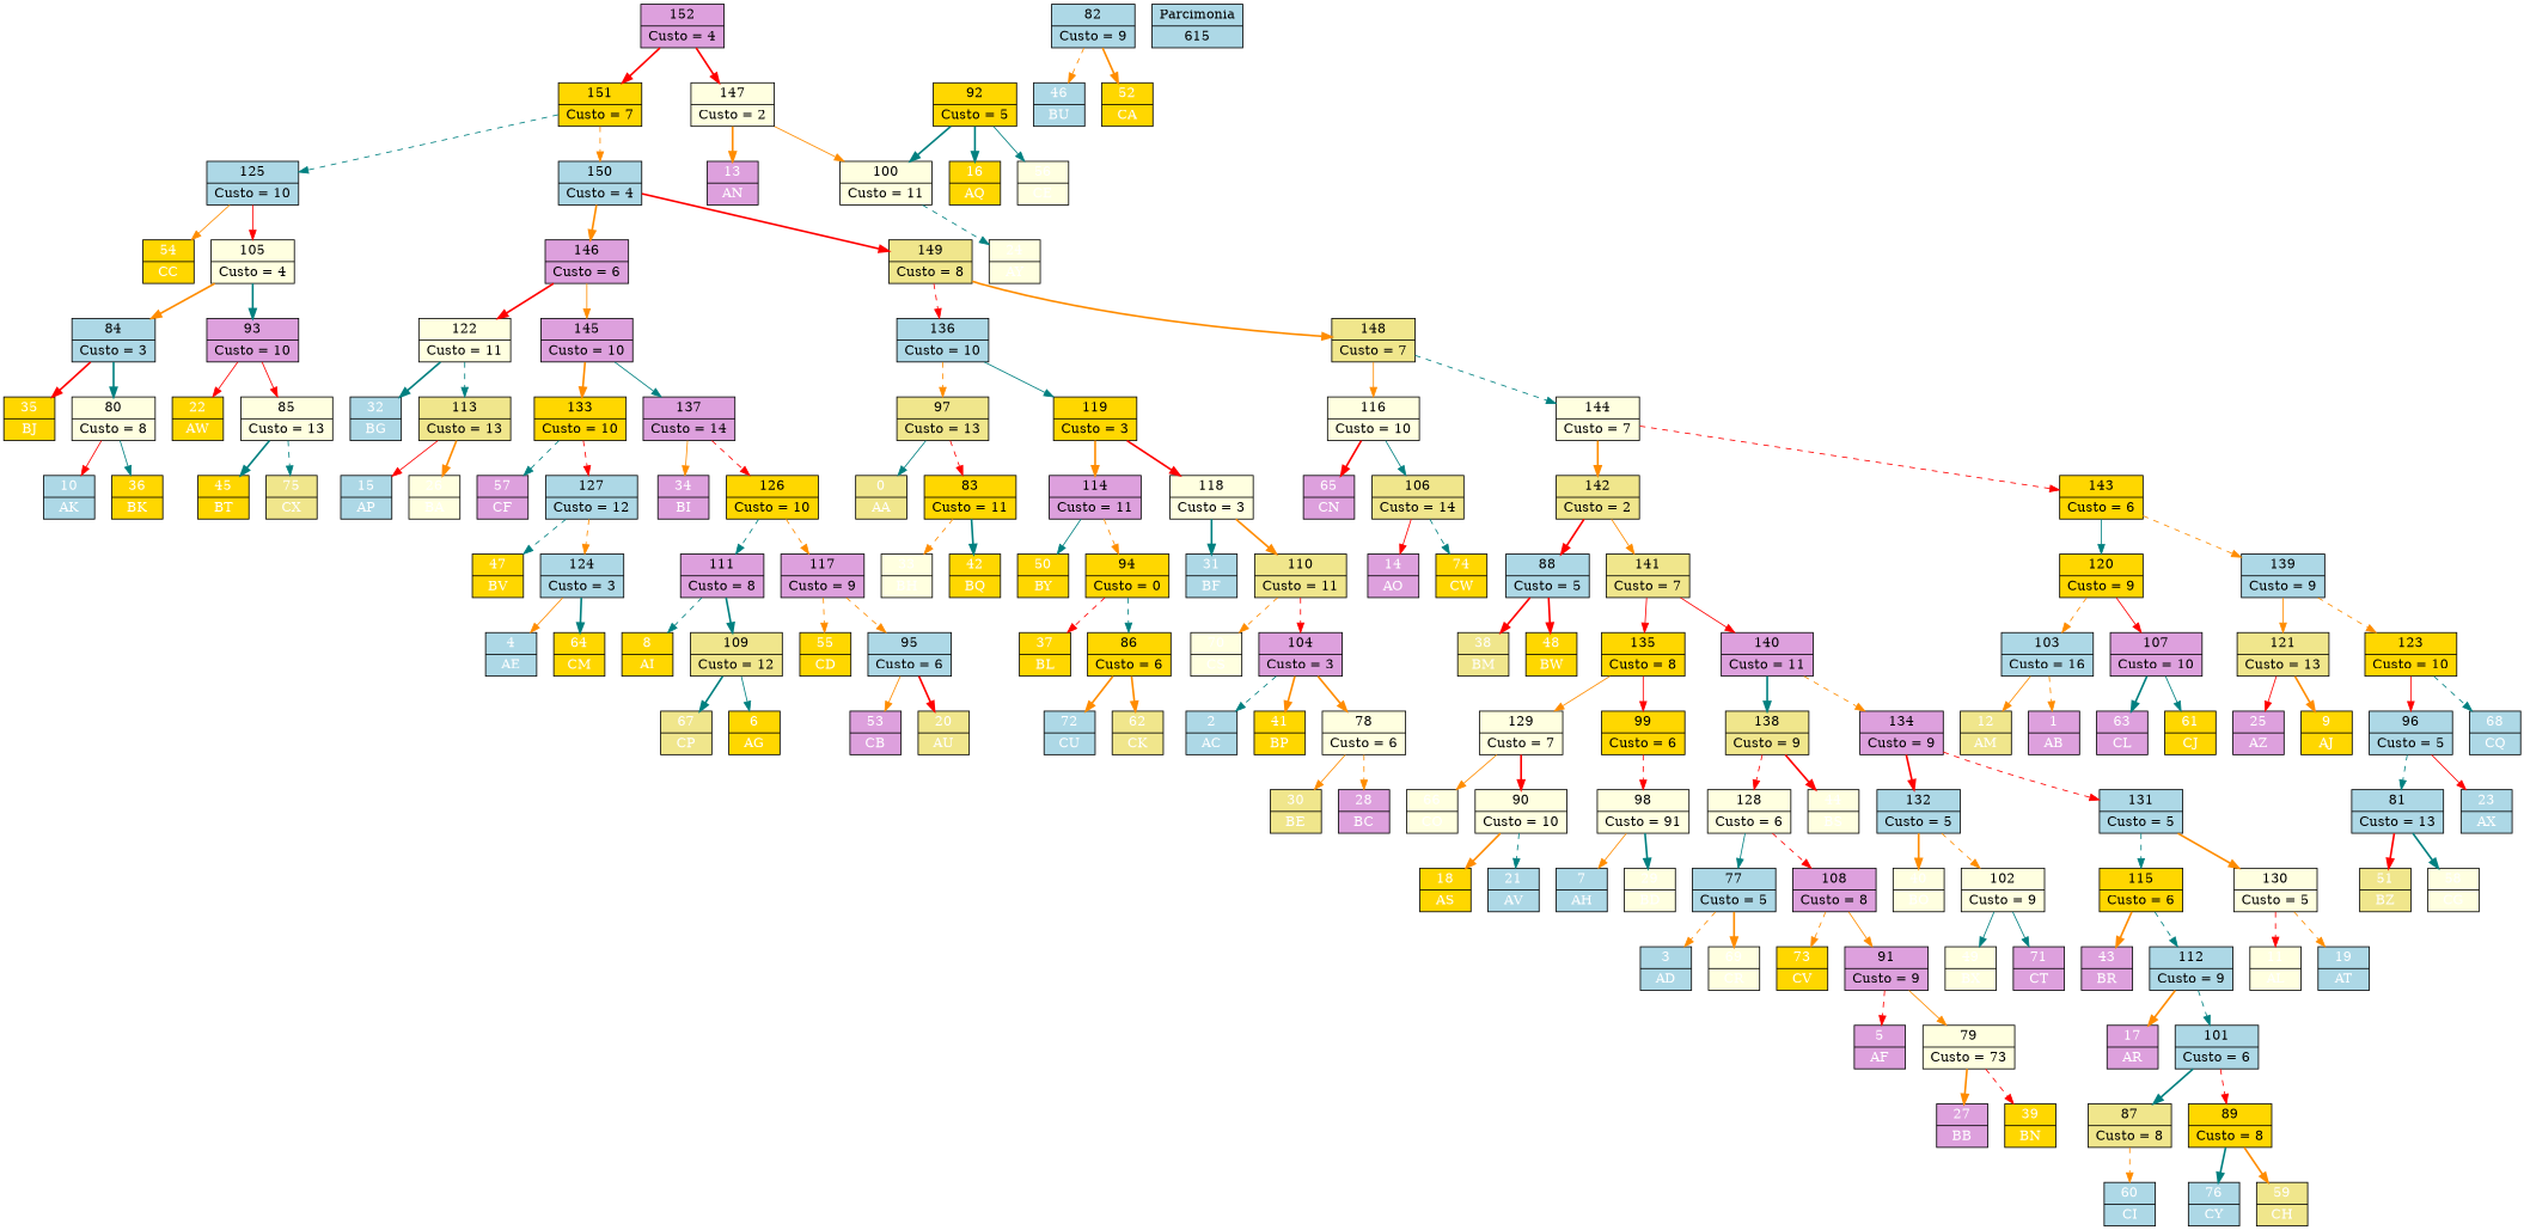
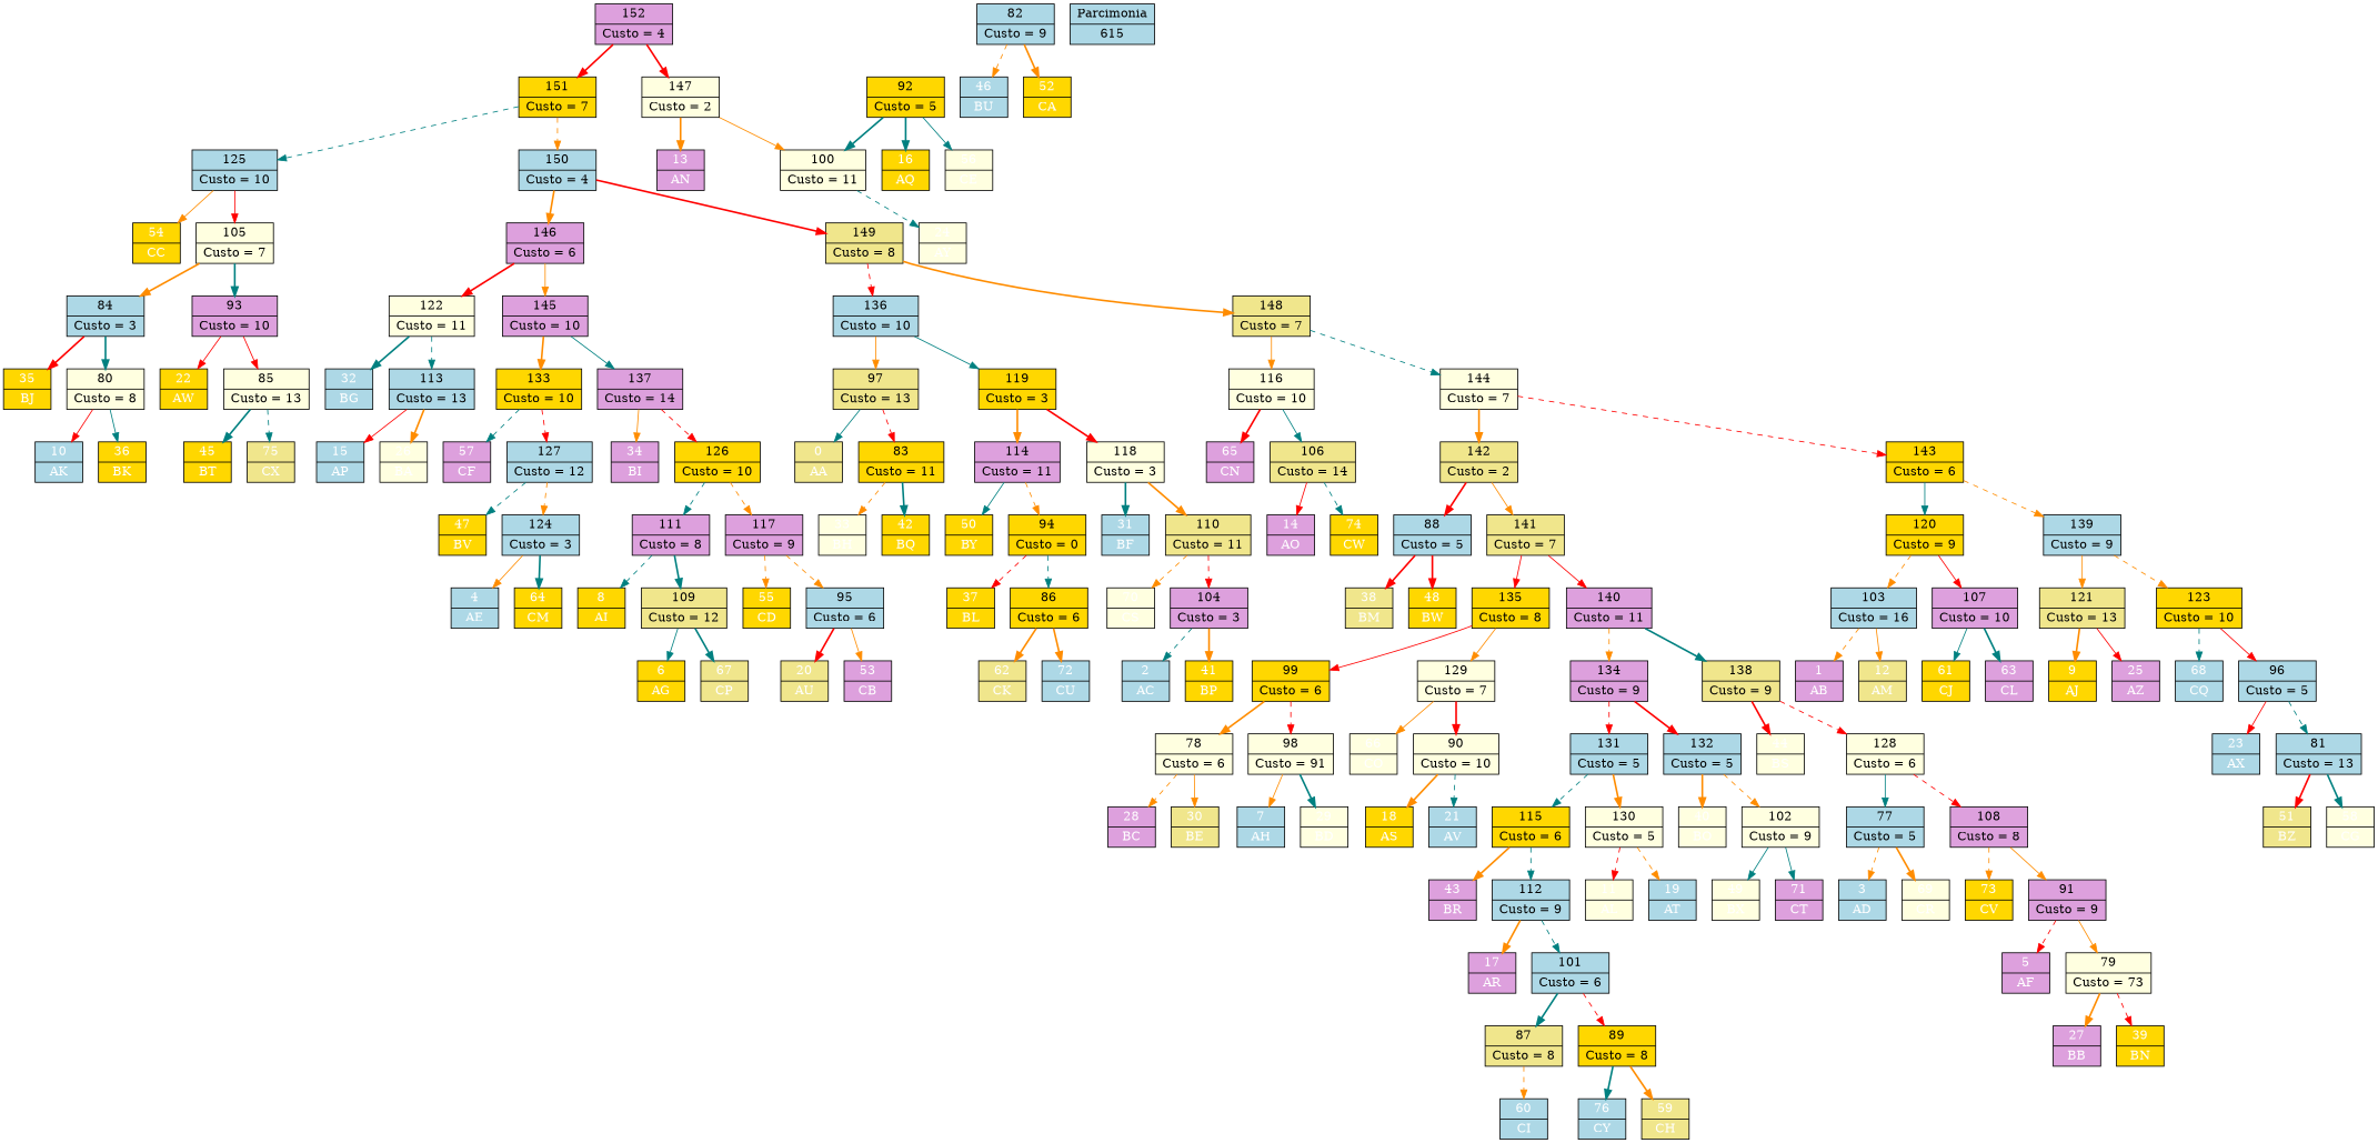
  digraph {
    node [fillcolor=gold shape=record style=filled]
    edge [color=darkorange style=bold]
    n1 [color=black fillcolor=khaki fontcolor=white fontsize=14 height=0.5 label="{0 | AA}"]
    n2 [color=black fillcolor=plum fontcolor=white fontsize=14 height=0.5 label="{1 | AB}"]
    n3 [color=black fillcolor=lightblue fontcolor=white fontsize=14 height=0.5 label="{2 | AC}"]
    n4 [color=black fillcolor=lightblue fontcolor=white fontsize=14 height=0.5 label="{3 | AD}"]
    n5 [color=black fillcolor=lightblue fontcolor=white fontsize=14 height=0.5 label="{4 | AE}"]
    n6 [color=black fillcolor=plum fontcolor=white fontsize=14 height=0.5 label="{5 | AF}"]
    n7 [color=black fontcolor=white fontsize=14 height=0.5 label="{6 | AG}"]
    n8 [color=black fillcolor=lightblue fontcolor=white fontsize=14 height=0.5 label="{7 | AH}"]
    n9 [color=black fontcolor=white fontsize=14 height=0.5 label="{8 | AI}"]
    n10 [color=black fontcolor=white fontsize=14 height=0.5 label="{9 | AJ}"]
    n11 [color=black fillcolor=lightblue fontcolor=white fontsize=14 height=0.5 label="{10 | AK}"]
    n12 [color=black fillcolor=lightyellow fontcolor=white fontsize=14 height=0.5 label="{11 | AL}"]
    n13 [color=black fillcolor=khaki fontcolor=white fontsize=14 height=0.5 label="{12 | AM}"]
    n14 [color=black fillcolor=plum fontcolor=white fontsize=14 height=0.5 label="{13 | AN}"]
    n15 [color=black fillcolor=plum fontcolor=white fontsize=14 height=0.5 label="{14 | AO}"]
    n16 [color=black fillcolor=lightblue fontcolor=white fontsize=14 height=0.5 label="{15 | AP}"]
    n17 [color=black fontcolor=white fontsize=14 height=0.5 label="{16 | AQ}"]
    n18 [color=black fillcolor=plum fontcolor=white fontsize=14 height=0.5 label="{17 | AR}"]
    n19 [color=black fontcolor=white fontsize=14 height=0.5 label="{18 | AS}"]
    n20 [color=black fillcolor=lightblue fontcolor=white fontsize=14 height=0.5 label="{19 | AT}"]
    n21 [color=black fillcolor=khaki fontcolor=white fontsize=14 height=0.5 label="{20 | AU}"]
    n22 [color=black fillcolor=lightblue fontcolor=white fontsize=14 height=0.5 label="{21 | AV}"]
    n23 [color=black fontcolor=white fontsize=14 height=0.5 label="{22 | AW}"]
    n24 [color=black fillcolor=lightblue fontcolor=white fontsize=14 height=0.5 label="{23 | AX}"]
    n25 [color=black fillcolor=lightyellow fontcolor=white fontsize=14 height=0.5 label="{24 | AY}"]
    n26 [color=black fillcolor=plum fontcolor=white fontsize=14 height=0.5 label="{25 | AZ}"]
    n27 [color=black fillcolor=lightyellow fontcolor=white fontsize=14 height=0.5 label="{26 | BA}"]
    n28 [color=black fillcolor=plum fontcolor=white fontsize=14 height=0.5 label="{27 | BB}"]
    n29 [color=black fillcolor=plum fontcolor=white fontsize=14 height=0.5 label="{28 | BC}"]
    n30 [color=black fillcolor=lightyellow fontcolor=white fontsize=14 height=0.5 label="{29 | BD}"]
    n31 [color=black fillcolor=khaki fontcolor=white fontsize=14 height=0.5 label="{30 | BE}"]
    n32 [color=black fillcolor=lightblue fontcolor=white fontsize=14 height=0.5 label="{31 | BF}"]
    n33 [color=black fillcolor=lightblue fontcolor=white fontsize=14 height=0.5 label="{32 | BG}"]
    n34 [color=black fillcolor=lightyellow fontcolor=white fontsize=14 height=0.5 label="{33 | BH}"]
    n35 [color=black fillcolor=plum fontcolor=white fontsize=14 height=0.5 label="{34 | BI}"]
    n36 [color=black fontcolor=white fontsize=14 height=0.5 label="{35 | BJ}"]
    n37 [color=black fontcolor=white fontsize=14 height=0.5 label="{36 | BK}"]
    n38 [color=black fontcolor=white fontsize=14 height=0.5 label="{37 | BL}"]
    n39 [color=black fillcolor=khaki fontcolor=white fontsize=14 height=0.5 label="{38 | BM}"]
    n40 [color=black fontcolor=white fontsize=14 height=0.5 label="{39 | BN}"]
    n41 [color=black fillcolor=lightyellow fontcolor=white fontsize=14 height=0.5 label="{40 | BO}"]
    n42 [color=black fontcolor=white fontsize=14 height=0.5 label="{41 | BP}"]
    n43 [color=black fontcolor=white fontsize=14 height=0.5 label="{42 | BQ}"]
    n44 [color=black fillcolor=plum fontcolor=white fontsize=14 height=0.5 label="{43 | BR}"]
    n45 [color=black fillcolor=lightyellow fontcolor=white fontsize=14 height=0.5 label="{44 | BS}"]
    n46 [color=black fontcolor=white fontsize=14 height=0.5 label="{45 | BT}"]
    n47 [color=black fillcolor=lightblue fontcolor=white fontsize=14 height=0.5 label="{46 | BU}"]
    n48 [color=black fontcolor=white fontsize=14 height=0.5 label="{47 | BV}"]
    n49 [color=black fontcolor=white fontsize=14 height=0.5 label="{48 | BW}"]
    n50 [color=black fillcolor=lightyellow fontcolor=white fontsize=14 height=0.5 label="{49 | BX}"]
    n51 [color=black fontcolor=white fontsize=14 height=0.5 label="{50 | BY}"]
    n52 [color=black fillcolor=khaki fontcolor=white fontsize=14 height=0.5 label="{51 | BZ}"]
    n53 [color=black fontcolor=white fontsize=14 height=0.5 label="{52 | CA}"]
    n54 [color=black fillcolor=plum fontcolor=white fontsize=14 height=0.5 label="{53 | CB}"]
    n55 [color=black fontcolor=white fontsize=14 height=0.5 label="{54 | CC}"]
    n56 [color=black fontcolor=white fontsize=14 height=0.5 label="{55 | CD}"]
    n57 [color=black fillcolor=lightyellow fontcolor=white fontsize=14 height=0.5 label="{56 | CE}"]
    n58 [color=black fillcolor=plum fontcolor=white fontsize=14 height=0.5 label="{57 | CF}"]
    n59 [color=black fillcolor=lightyellow fontcolor=white fontsize=14 height=0.5 label="{58 | CG}"]
    n60 [color=black fillcolor=khaki fontcolor=white fontsize=14 height=0.5 label="{59 | CH}"]
    n61 [color=black fillcolor=lightblue fontcolor=white fontsize=14 height=0.5 label="{60 | CI}"]
    n62 [color=black fontcolor=white fontsize=14 height=0.5 label="{61 | CJ}"]
    n63 [color=black fillcolor=khaki fontcolor=white fontsize=14 height=0.5 label="{62 | CK}"]
    n64 [color=black fillcolor=plum fontcolor=white fontsize=14 height=0.5 label="{63 | CL}"]
    n65 [color=black fontcolor=white fontsize=14 height=0.5 label="{64 | CM}"]
    n66 [color=black fillcolor=plum fontcolor=white fontsize=14 height=0.5 label="{65 | CN}"]
    n67 [color=black fillcolor=lightyellow fontcolor=white fontsize=14 height=0.5 label="{66 | CO}"]
    n68 [color=black fillcolor=khaki fontcolor=white fontsize=14 height=0.5 label="{67 | CP}"]
    n69 [color=black fillcolor=lightblue fontcolor=white fontsize=14 height=0.5 label="{68 | CQ}"]
    n70 [color=black fillcolor=lightyellow fontcolor=white fontsize=14 height=0.5 label="{69 | CR}"]
    n71 [color=black fillcolor=lightyellow fontcolor=white fontsize=14 height=0.5 label="{70 | CS}"]
    n72 [color=black fillcolor=plum fontcolor=white fontsize=14 height=0.5 label="{71 | CT}"]
    n73 [color=black fillcolor=lightblue fontcolor=white fontsize=14 height=0.5 label="{72 | CU}"]
    n74 [color=black fontcolor=white fontsize=14 height=0.5 label="{73 | CV}"]
    n75 [color=black fontcolor=white fontsize=14 height=0.5 label="{74 | CW}"]
    n76 [color=black fillcolor=khaki fontcolor=white fontsize=14 height=0.5 label="{75 | CX}"]
    n77 [color=black fillcolor=lightblue fontcolor=white fontsize=14 height=0.5 label="{76 | CY}"]
    n78 [fillcolor=lightblue label="{77|Custo = 5}"]
    n79 [fillcolor=lightyellow label="{78|Custo = 6}"]
    n80 [fillcolor=lightyellow label="{79|Custo = 73}"]
    n81 [fillcolor=lightyellow label="{80|Custo = 8}"]
    n82 [fillcolor=lightblue label="{81|Custo = 13}"]
    n83 [fillcolor=lightblue label="{82|Custo = 9}"]
    n84 [label="{83|Custo = 11}"]
    n85 [fillcolor=lightblue label="{84|Custo = 3}"]
    n86 [fillcolor=lightyellow label="{85|Custo = 13}"]
    n87 [label="{86|Custo = 6}"]
    n88 [fillcolor=khaki label="{87|Custo = 8}"]
    n89 [fillcolor=lightblue label="{88|Custo = 5}"]
    n90 [label="{89|Custo = 8}"]
    n91 [fillcolor=lightyellow label="{90|Custo = 10}"]
    n92 [fillcolor=plum label="{91|Custo = 9}"]
    n93 [label="{92|Custo = 5}"]
    n94 [fillcolor=lightyellow label="{100|Custo = 11}"]
    n95 [fillcolor=plum label="{93|Custo = 10}"]
    n96 [label="{94|Custo = 0}"]
    n97 [fillcolor=lightblue label="{95|Custo = 6}"]
    n98 [fillcolor=lightblue label="{96|Custo = 5}"]
    n99 [fillcolor=khaki label="{97|Custo = 13}"]
    n100 [fillcolor=lightyellow label="{98|Custo = 91}"]
    n101 [label="{99|Custo = 6}"]
    n102 [fillcolor=lightblue label="{101|Custo = 6}"]
    n103 [fillcolor=lightyellow label="{102|Custo = 9}"]
    n104 [fillcolor=lightblue label="{103|Custo = 16}"]
    n105 [fillcolor=plum label="{104|Custo = 3}"]
-   n106 [fillcolor=lightyellow label="{105|Custo = 4}"]
+   n106 [fillcolor=lightyellow label="{105|Custo = 7}"]
    n107 [fillcolor=khaki label="{106|Custo = 14}"]
    n108 [fillcolor=plum label="{107|Custo = 10}"]
    n109 [fillcolor=plum label="{108|Custo = 8}"]
    n110 [fillcolor=khaki label="{109|Custo = 12}"]
    n111 [fillcolor=khaki label="{110|Custo = 11}"]
    n112 [fillcolor=plum label="{111|Custo = 8}"]
    n113 [fillcolor=lightblue label="{112|Custo = 9}"]
-   n114 [fillcolor=khaki label="{113|Custo = 13}"]
+   n114 [fillcolor=lightblue label="{113|Custo = 13}"]
    n115 [fillcolor=plum label="{114|Custo = 11}"]
    n116 [label="{115|Custo = 6}"]
    n117 [fillcolor=lightyellow label="{116|Custo = 10}"]
    n118 [fillcolor=plum label="{117|Custo = 9}"]
    n119 [fillcolor=lightyellow label="{118|Custo = 3}"]
    n120 [label="{119|Custo = 3}"]
    n121 [label="{120|Custo = 9}"]
    n122 [fillcolor=khaki label="{121|Custo = 13}"]
    n123 [fillcolor=lightyellow label="{122|Custo = 11}"]
    n124 [label="{123|Custo = 10}"]
    n125 [fillcolor=lightblue label="{124|Custo = 3}"]
    n126 [fillcolor=lightblue label="{125|Custo = 10}"]
    n127 [label="{126|Custo = 10}"]
    n128 [fillcolor=lightblue label="{127|Custo = 12}"]
    n129 [fillcolor=lightyellow label="{128|Custo = 6}"]
    n130 [fillcolor=lightyellow label="{129|Custo = 7}"]
    n131 [fillcolor=lightyellow label="{130|Custo = 5}"]
    n132 [fillcolor=lightblue label="{131|Custo = 5}"]
    n133 [fillcolor=lightblue label="{132|Custo = 5}"]
    n134 [label="{133|Custo = 10}"]
    n135 [fillcolor=plum label="{134|Custo = 9}"]
    n136 [label="{135|Custo = 8}"]
    n137 [fillcolor=lightblue label="{136|Custo = 10}"]
    n138 [fillcolor=plum label="{137|Custo = 14}"]
    n139 [fillcolor=khaki label="{138|Custo = 9}"]
    n140 [fillcolor=lightblue label="{139|Custo = 9}"]
    n141 [fillcolor=plum label="{140|Custo = 11}"]
    n142 [fillcolor=khaki label="{141|Custo = 7}"]
    n143 [fillcolor=khaki label="{142|Custo = 2}"]
    n144 [label="{143|Custo = 6}"]
    n145 [fillcolor=lightyellow label="{144|Custo = 7}"]
    n146 [fillcolor=plum label="{145|Custo = 10}"]
    n147 [fillcolor=plum label="{146|Custo = 6}"]
    n148 [fillcolor=lightyellow label="{147|Custo = 2}"]
    n149 [fillcolor=khaki label="{148|Custo = 7}"]
    n150 [fillcolor=khaki label="{149|Custo = 8}"]
    n151 [fillcolor=lightblue label="{150|Custo = 4}"]
    n152 [label="{151|Custo = 7}"]
    n153 [fillcolor=plum label="{152|Custo = 4}"]
    n154 [fillcolor=lightblue label="{Parcimonia|615}"]
    n78 -> n4 [style=dashed]
    n78 -> n70
    n79 -> n29 [style=dashed]
    n79 -> n31 [style=solid]
    n80 -> n28
    n80 -> n40 [color=red style=dashed]
    n81 -> n11 [color=red style=solid]
    n81 -> n37 [color=teal style=solid]
    n82 -> n52 [color=red]
    n82 -> n59 [color=teal]
    n83 -> n47 [style=dashed]
    n83 -> n53
    n84 -> n34 [style=dashed]
    n84 -> n43 [color=teal]
    n85 -> n36 [color=red]
    n85 -> n81 [color=teal]
    n86 -> n46 [color=teal]
    n86 -> n76 [color=teal style=dashed]
    n87 -> n63
    n87 -> n73
    n88 -> n61 [style=dashed]
    n89 -> n39 [color=red]
    n89 -> n49 [color=red]
    n90 -> n60
    n90 -> n77 [color=teal]
    n91 -> n19
    n91 -> n22 [color=teal style=dashed]
    n92 -> n6 [color=red style=dashed]
    n92 -> n80 [style=solid]
    n93 -> n17 [color=teal]
    n93 -> n57 [color=teal style=solid]
    n93 -> n94 [color=teal]
    n94 -> n25 [color=teal style=dashed]
    n95 -> n23 [color=red style=solid]
    n95 -> n86 [color=red style=solid]
    n96 -> n38 [color=red style=dashed]
    n96 -> n87 [color=teal style=dashed]
    n97 -> n21 [color=red]
    n97 -> n54 [style=solid]
    n98 -> n24 [color=red style=solid]
    n98 -> n82 [color=teal style=dashed]
    n99 -> n1 [color=teal style=solid]
    n99 -> n84 [color=red style=dashed]
    n100 -> n8 [style=solid]
    n100 -> n30 [color=teal]
-   n105 -> n79
+   n101 -> n79
    n101 -> n100 [color=red style=dashed]
    n102 -> n88 [color=teal]
    n102 -> n90 [color=red style=dashed]
    n103 -> n50 [color=teal style=solid]
    n103 -> n72 [color=teal style=solid]
    n104 -> n2 [style=dashed]
    n104 -> n13 [style=solid]
    n105 -> n3 [color=teal style=dashed]
    n105 -> n42
    n106 -> n85
    n106 -> n95 [color=teal]
    n107 -> n15 [color=red style=solid]
    n107 -> n75 [color=teal style=dashed]
    n108 -> n62 [color=teal style=solid]
    n108 -> n64 [color=teal]
    n109 -> n74 [style=dashed]
    n109 -> n92 [style=solid]
    n110 -> n7 [color=teal style=solid]
    n110 -> n68 [color=teal]
    n111 -> n71 [style=dashed]
    n111 -> n105 [color=red style=dashed]
    n112 -> n9 [color=teal style=dashed]
    n112 -> n110 [color=teal]
    n113 -> n18
    n113 -> n102 [color=teal style=dashed]
    n114 -> n16 [color=red style=solid]
    n114 -> n27
    n115 -> n51 [color=teal style=solid]
    n115 -> n96 [style=dashed]
    n116 -> n44
    n116 -> n113 [color=teal style=dashed]
    n117 -> n66 [color=red]
    n117 -> n107 [color=teal style=solid]
    n118 -> n56 [style=dashed]
    n118 -> n97 [style=dashed]
    n119 -> n32 [color=teal]
    n119 -> n111
    n120 -> n115
    n120 -> n119 [color=red]
    n121 -> n104 [style=dashed]
    n121 -> n108 [color=red style=solid]
    n122 -> n10
    n122 -> n26 [color=red style=solid]
    n123 -> n33 [color=teal]
    n123 -> n114 [color=teal style=dashed]
    n124 -> n69 [color=teal style=dashed]
    n124 -> n98 [color=red style=solid]
    n125 -> n5 [style=solid]
    n125 -> n65 [color=teal]
    n126 -> n55 [style=solid]
    n126 -> n106 [color=red style=solid]
    n127 -> n112 [color=teal style=dashed]
    n127 -> n118 [style=dashed]
    n128 -> n48 [color=teal style=dashed]
    n128 -> n125 [style=dashed]
    n129 -> n78 [color=teal style=solid]
    n129 -> n109 [color=red style=dashed]
    n130 -> n67 [style=solid]
    n130 -> n91 [color=red]
    n131 -> n12 [color=red style=dashed]
    n131 -> n20 [style=dashed]
    n132 -> n116 [color=teal style=dashed]
    n132 -> n131
    n133 -> n41
    n133 -> n103 [style=dashed]
    n134 -> n58 [color=teal style=dashed]
    n134 -> n128 [color=red style=dashed]
    n135 -> n132 [color=red style=dashed]
    n135 -> n133 [color=red]
    n136 -> n101 [color=red style=solid]
    n136 -> n130 [style=solid]
-   n137 -> n99 [style=dashed]
+   n137 -> n99 [style=solid]
    n137 -> n120 [color=teal style=solid]
    n138 -> n35 [style=solid]
    n138 -> n127 [color=red style=dashed]
    n139 -> n45 [color=red]
    n139 -> n129 [color=red style=dashed]
    n140 -> n122 [style=solid]
    n140 -> n124 [style=dashed]
    n141 -> n135 [style=dashed]
    n141 -> n139 [color=teal]
    n142 -> n136 [color=red style=solid]
    n142 -> n141 [color=red style=solid]
    n143 -> n89 [color=red]
    n143 -> n142 [style=solid]
    n144 -> n121 [color=teal style=solid]
    n144 -> n140 [style=dashed]
    n145 -> n143
    n145 -> n144 [color=red style=dashed]
    n146 -> n134
    n146 -> n138 [color=teal style=solid]
    n147 -> n123 [color=red]
    n147 -> n146 [style=solid]
    n148 -> n14
    n148 -> n94 [style=solid]
    n149 -> n117 [style=solid]
    n149 -> n145 [color=teal style=dashed]
    n150 -> n137 [color=red style=dashed]
    n150 -> n149
    n151 -> n147
    n151 -> n150 [color=red]
    n152 -> n126 [color=teal style=dashed]
    n152 -> n151 [style=dashed]
    n153 -> n148 [color=red]
    n153 -> n152 [color=red]
  }
